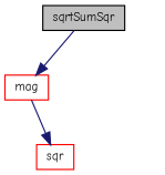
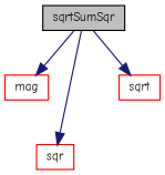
  digraph {
    fontname="Comic Neue"
    rankdir=TB
    node [color=red fontname="Comic Neue" fontsize=10 shape=record]
    edge [color=midnightblue fontname="Comic Neue" fontsize=10 labelfontname=Helvetica labelfontsize=10 style=solid]
    n1 [color=black fillcolor=grey75 fontcolor=black height=0.2 label=sqrtSumSqr style=filled width=0.4]
    n2 [height=0.2 label=mag width=0.4]
    n3 [height=0.2 label=sqr width=0.4]
+   n4 [height=0.2 label=sqrt width=0.4]
    n1 -> n2
-   n2 -> n3
+   n1 -> n3
+   n1 -> n4
  }
